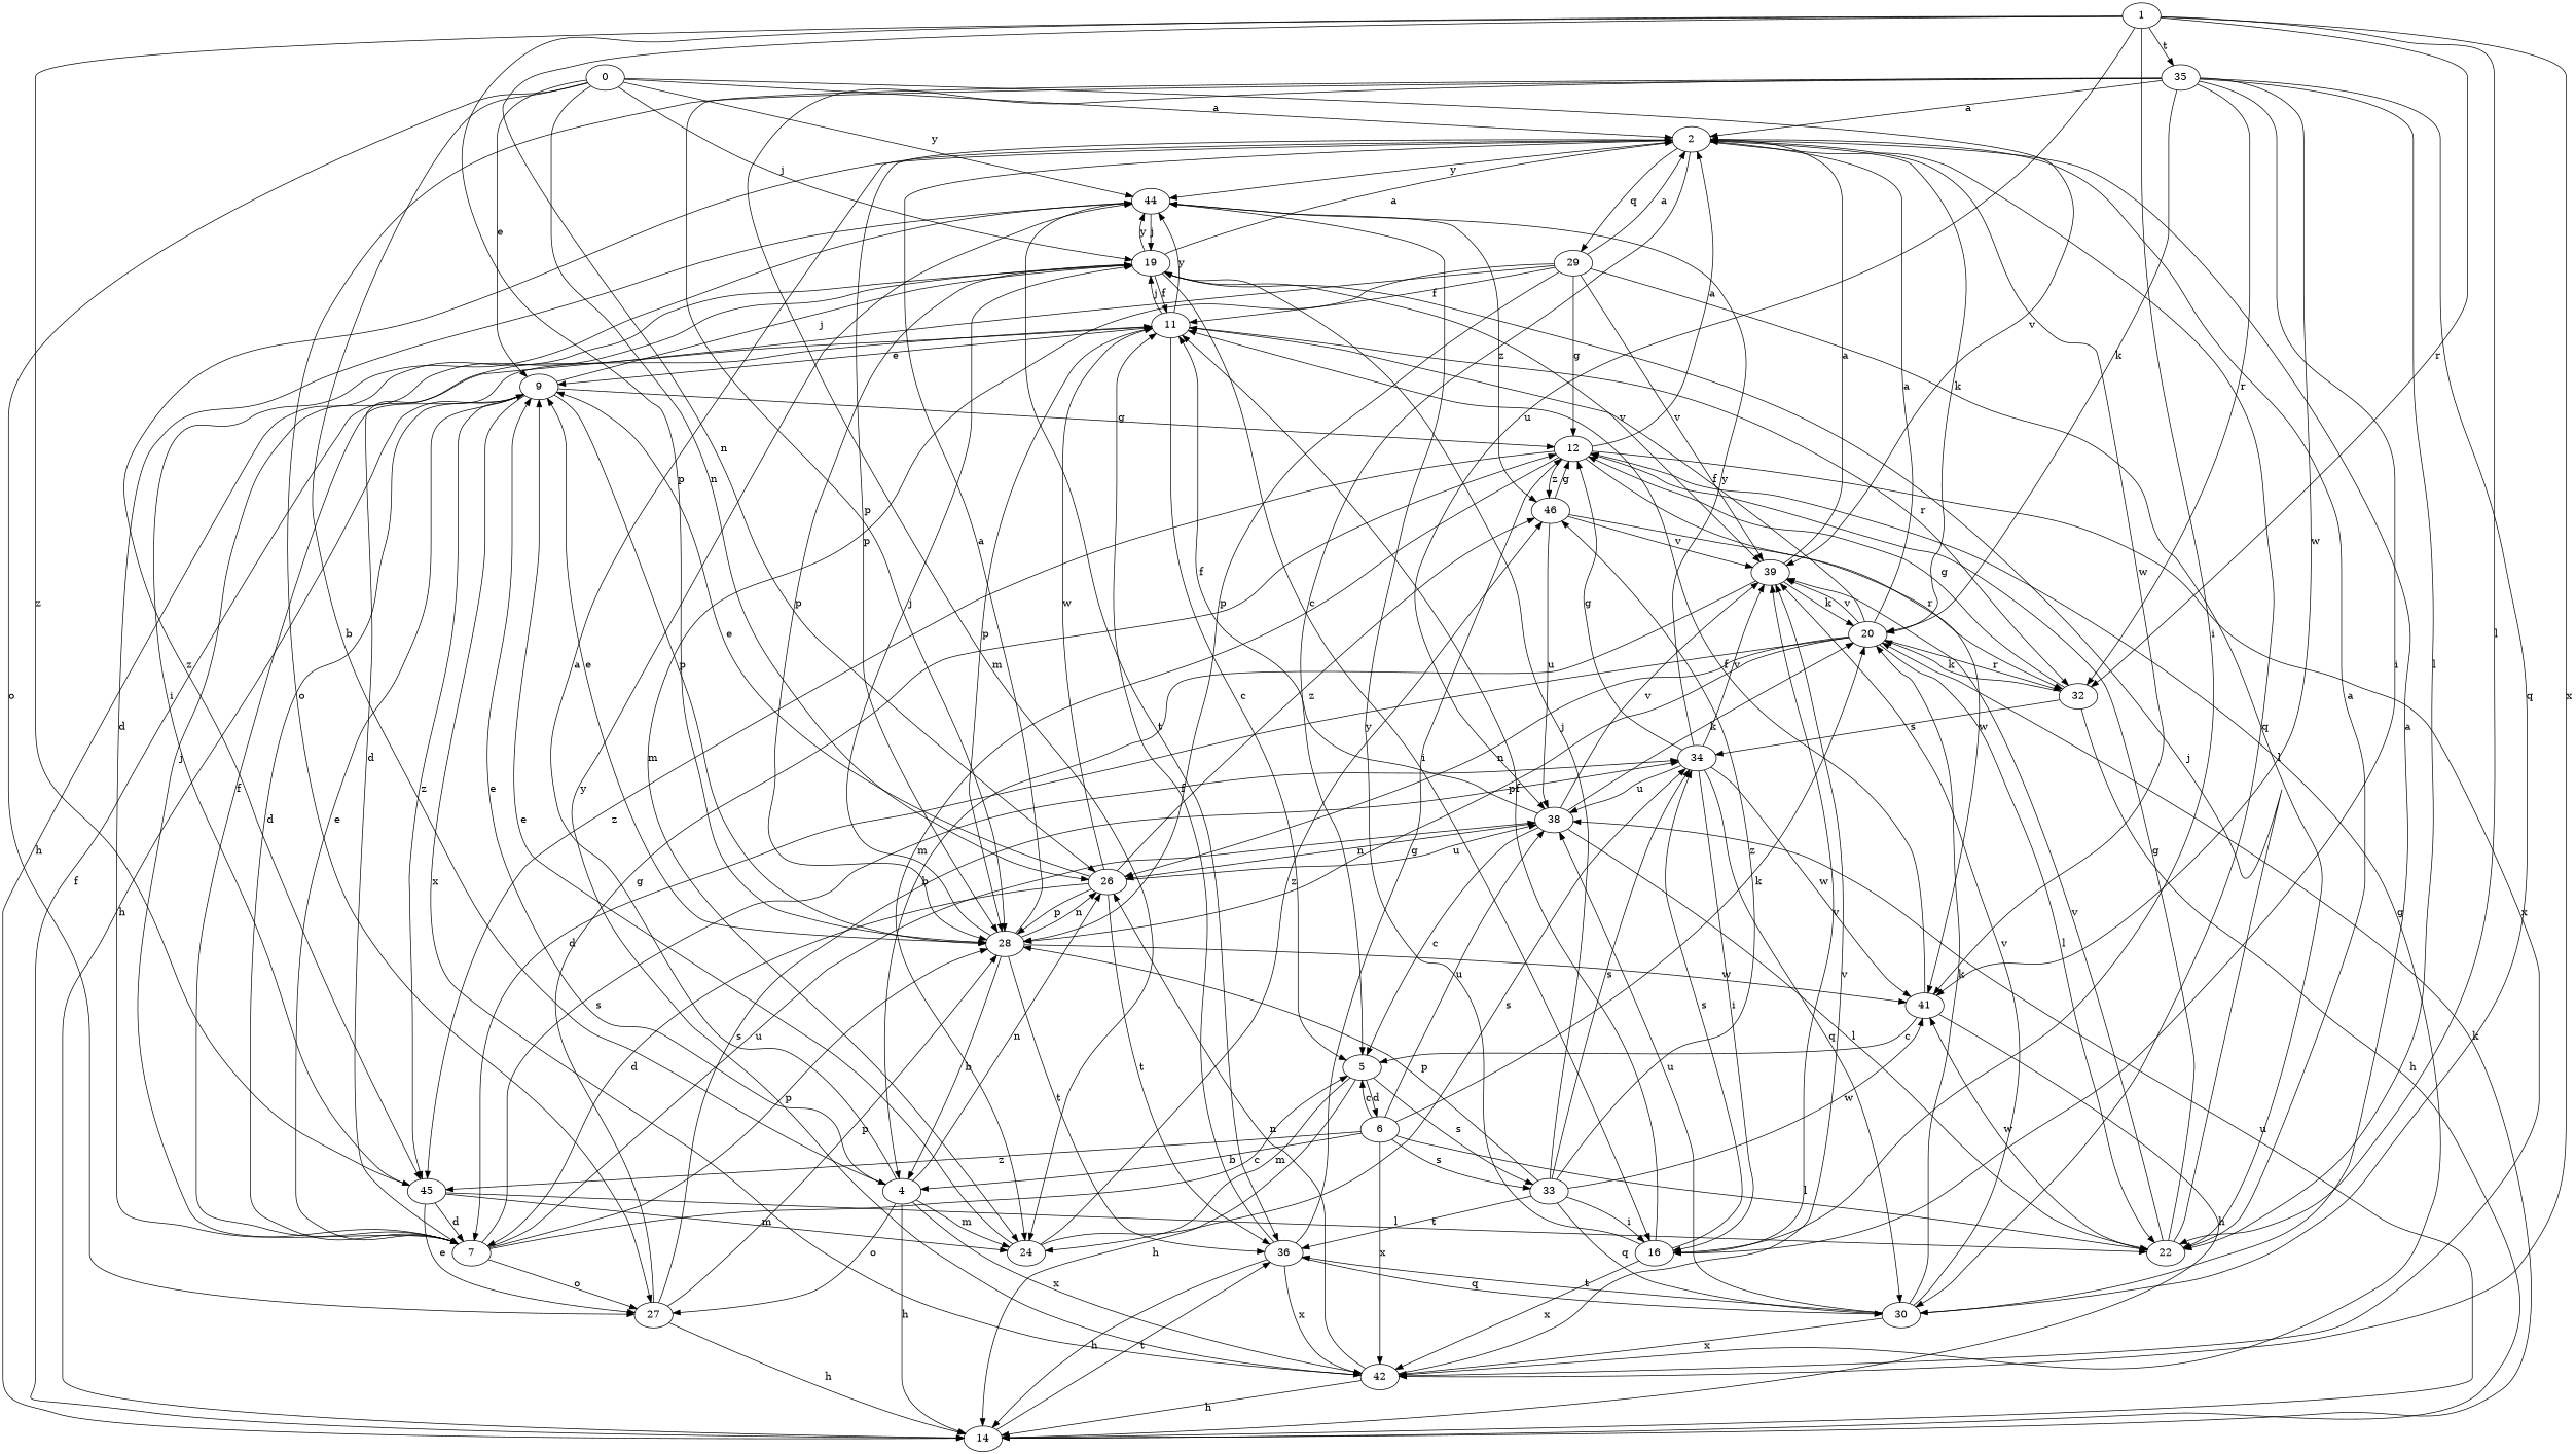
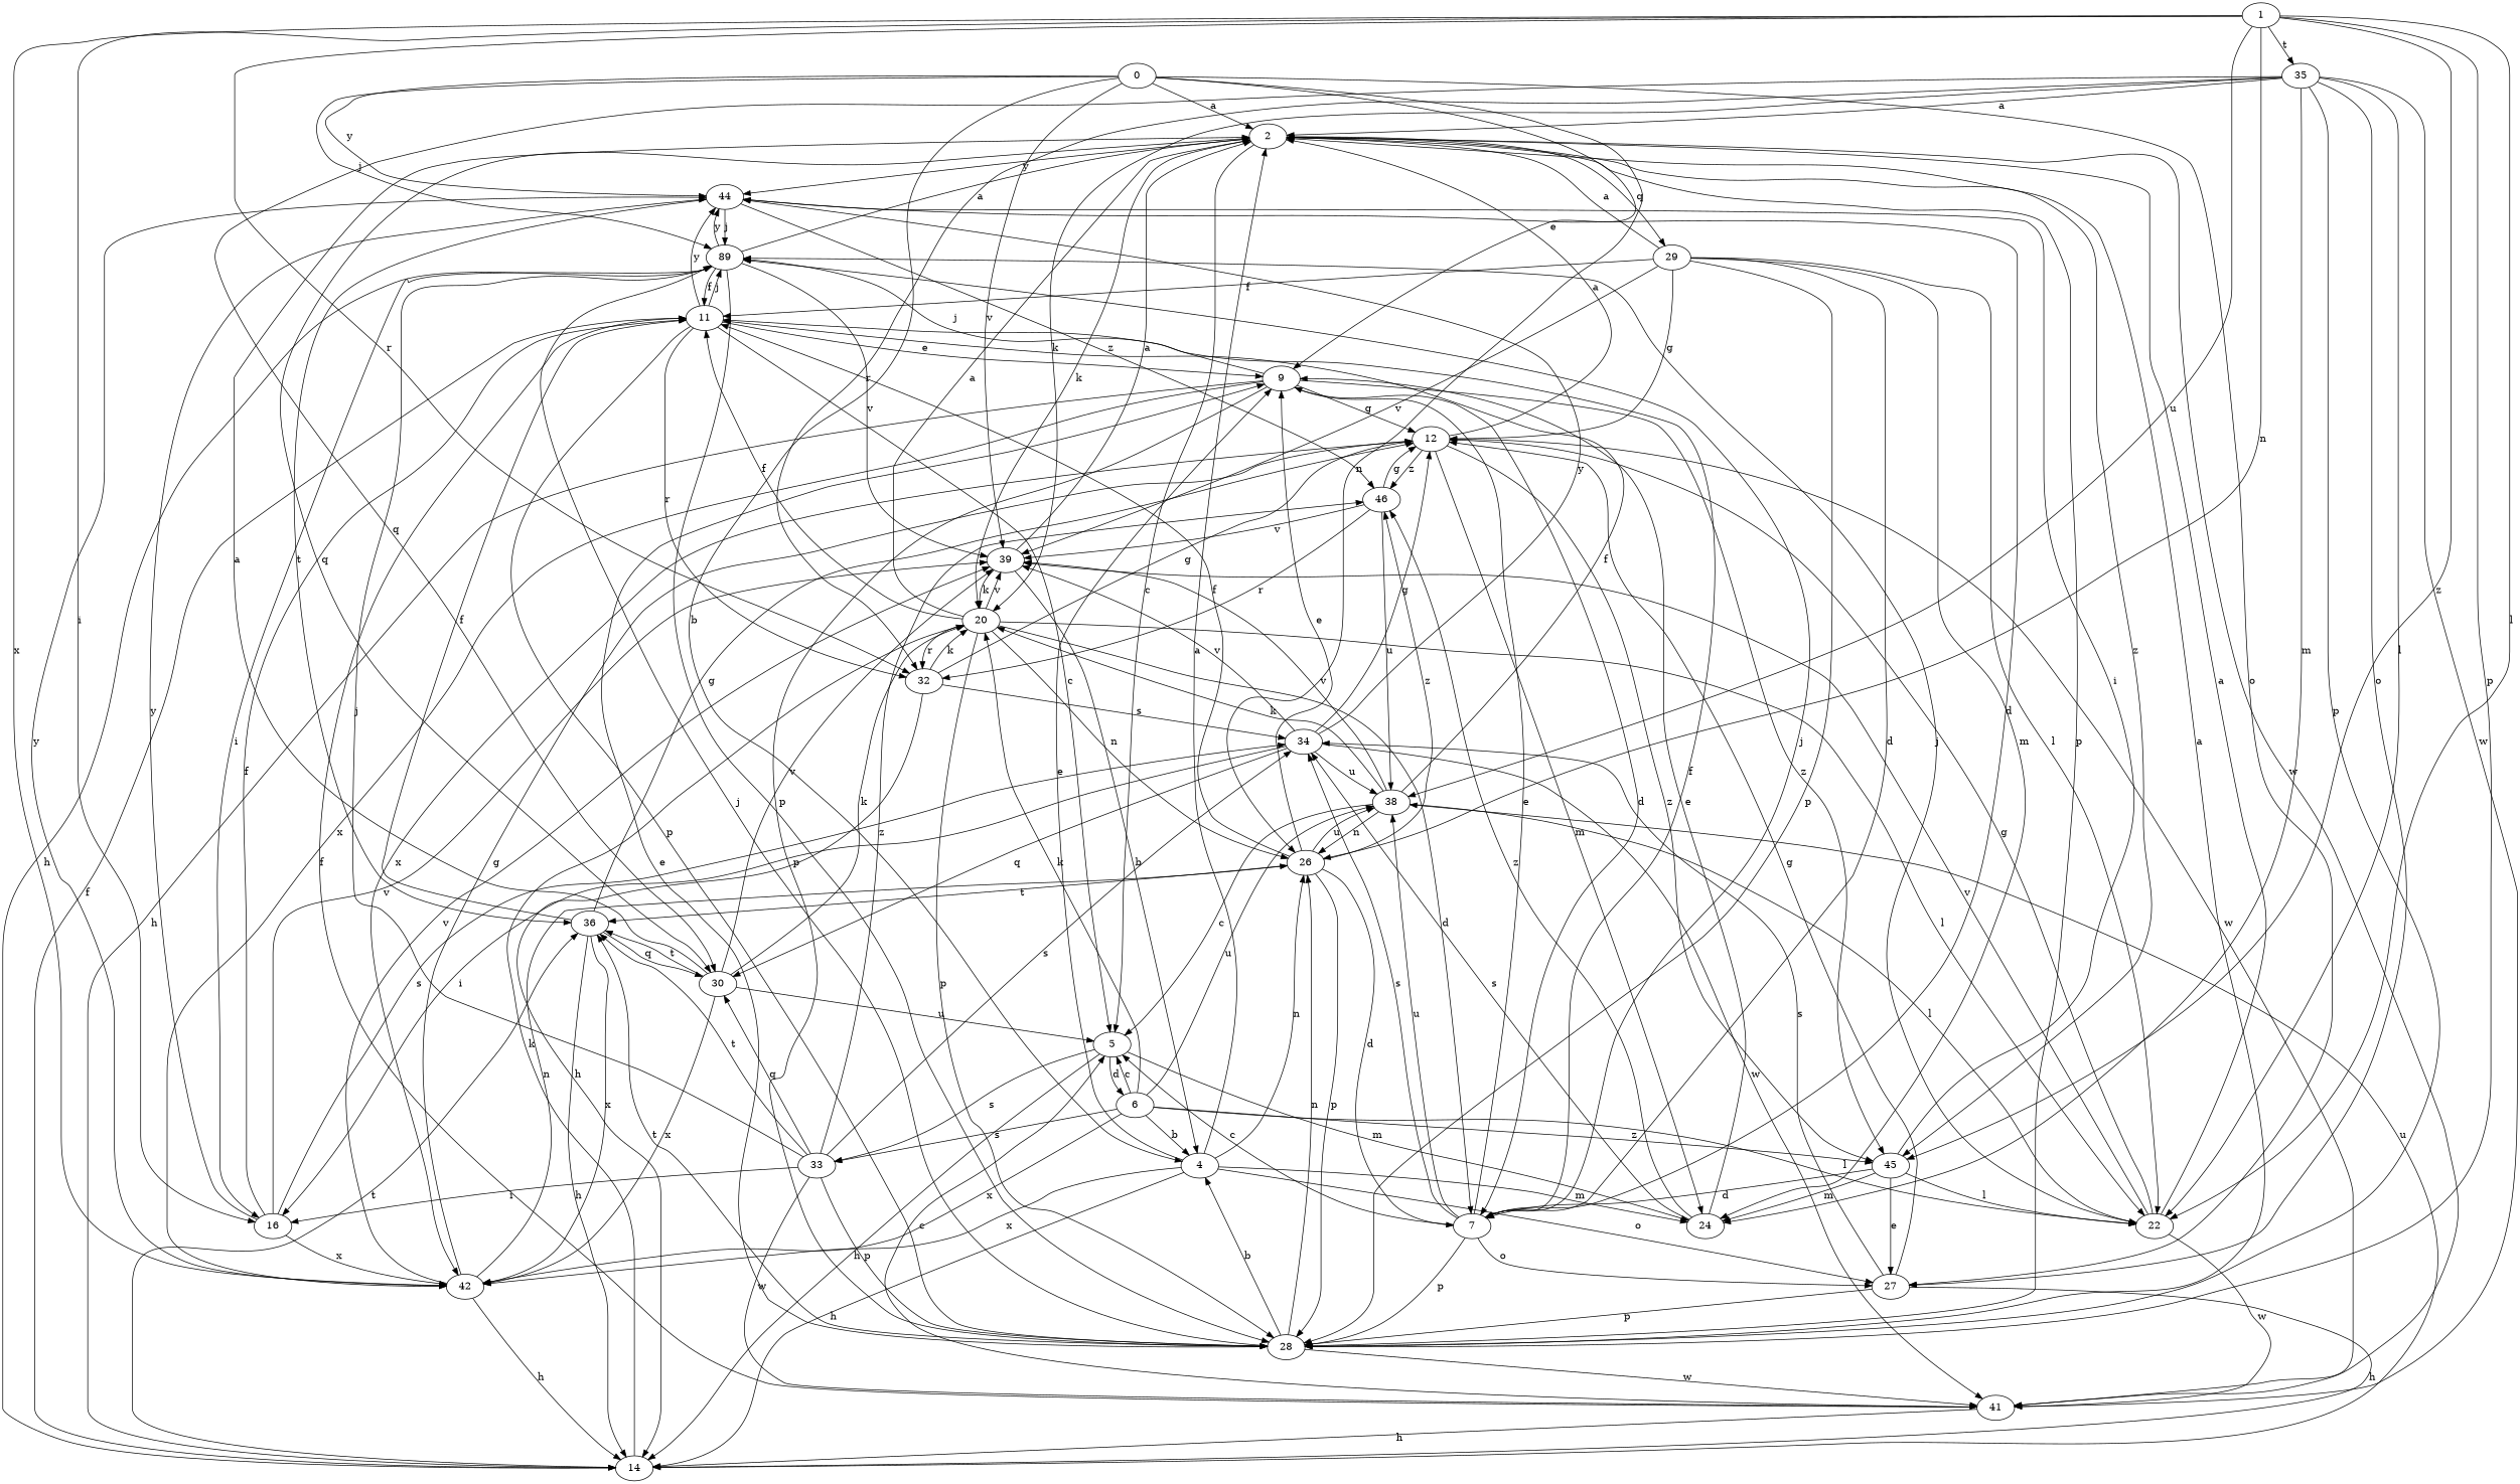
  strict digraph {
    0
    2
    4
    9
-   19
+   19 [label=89]
    26
    27
    39
    44
    28
    45
    5
    20
    29
    30
    41
    42
    14
    24
    7
    12
    16
    11
    38
    46
    36
    34
    1
    22
    32
    35
    6
    33
    0 -> 2 [label=a]
    0 -> 4 [label=b]
    0 -> 9 [label=e]
    0 -> 19 [label=j]
    0 -> 26 [label=n]
    0 -> 27 [label=o]
    0 -> 39 [label=v]
    0 -> 44 [label=y]
    2 -> 44 [label=y]
    2 -> 28 [label=p]
    2 -> 45 [label=z]
    2 -> 5 [label=c]
    2 -> 20 [label=k]
    2 -> 29 [label=q]
    2 -> 30 [label=q]
    2 -> 41 [label=w]
    4 -> 2 [label=a]
    4 -> 9 [label=e]
    4 -> 26 [label=n]
    4 -> 27 [label=o]
    4 -> 42 [label=x]
    4 -> 14 [label=h]
    4 -> 24 [label=m]
    9 -> 19 [label=j]
    9 -> 28 [label=p]
    9 -> 45 [label=z]
    9 -> 42 [label=x]
    9 -> 14 [label=h]
    9 -> 7 [label=d]
    9 -> 12 [label=g]
    19 -> 2 [label=a]
    19 -> 39 [label=v]
    19 -> 44 [label=y]
    19 -> 28 [label=p]
    19 -> 14 [label=h]
    19 -> 16 [label=i]
    19 -> 11 [label=f]
    26 -> 9 [label=e]
    26 -> 28 [label=p]
    26 -> 7 [label=d]
-   26 -> 11 [label=w]
+   26 -> 11 [label=f]
    26 -> 38 [label=u]
    26 -> 46 [label=z]
    26 -> 36 [label=t]
    27 -> 28 [label=p]
    27 -> 14 [label=h]
    27 -> 12 [label=g]
    27 -> 34 [label=s]
    39 -> 2 [label=a]
    39 -> 4 [label=b]
    39 -> 20 [label=k]
    44 -> 19 [label=j]
    44 -> 7 [label=d]
    44 -> 46 [label=z]
    44 -> 36 [label=t]
    28 -> 2 [label=a]
    28 -> 4 [label=b]
    28 -> 9 [label=e]
    28 -> 19 [label=j]
    28 -> 26 [label=n]
    28 -> 41 [label=w]
    28 -> 36 [label=t]
    45 -> 27 [label=e]
    45 -> 44 [label=i]
    45 -> 24 [label=m]
    45 -> 7 [label=d]
    45 -> 22 [label=l]
    5 -> 14 [label=h]
    5 -> 24 [label=m]
    5 -> 6 [label=d]
    5 -> 33 [label=s]
    20 -> 2 [label=a]
    20 -> 26 [label=n]
    20 -> 39 [label=v]
    20 -> 28 [label=p]
    20 -> 7 [label=d]
    20 -> 11 [label=f]
    20 -> 22 [label=l]
    20 -> 32 [label=r]
    29 -> 2 [label=a]
    29 -> 39 [label=v]
    29 -> 28 [label=p]
    29 -> 24 [label=m]
    29 -> 7 [label=d]
    29 -> 12 [label=g]
    29 -> 11 [label=f]
    29 -> 22 [label=l]
    30 -> 2 [label=a]
    30 -> 39 [label=v]
    30 -> 20 [label=k]
    30 -> 42 [label=x]
-   30 -> 38 [label=u]
+   30 -> 5 [label=u]
    30 -> 36 [label=t]
    41 -> 5 [label=c]
    41 -> 14 [label=h]
    41 -> 11 [label=f]
    42 -> 26 [label=n]
    42 -> 39 [label=v]
    42 -> 44 [label=y]
    42 -> 14 [label=h]
    42 -> 12 [label=g]
    14 -> 20 [label=k]
    14 -> 11 [label=f]
    14 -> 38 [label=u]
    14 -> 36 [label=t]
    24 -> 9 [label=e]
    24 -> 46 [label=z]
    24 -> 34 [label=s]
    7 -> 9 [label=e]
    7 -> 19 [label=j]
    7 -> 27 [label=o]
    7 -> 28 [label=p]
    7 -> 5 [label=c]
    7 -> 11 [label=f]
    7 -> 38 [label=u]
    7 -> 34 [label=s]
    12 -> 2 [label=a]
    12 -> 45 [label=z]
    12 -> 41 [label=w]
    12 -> 42 [label=x]
    12 -> 24 [label=m]
    12 -> 46 [label=z]
    16 -> 39 [label=v]
    16 -> 44 [label=y]
    16 -> 42 [label=x]
    16 -> 11 [label=f]
    16 -> 34 [label=s]
    11 -> 9 [label=e]
    11 -> 19 [label=j]
    11 -> 44 [label=y]
    11 -> 28 [label=p]
    11 -> 5 [label=c]
    11 -> 32 [label=r]
    38 -> 26 [label=n]
    38 -> 39 [label=v]
    38 -> 5 [label=c]
    38 -> 20 [label=k]
    38 -> 11 [label=f]
    38 -> 22 [label=l]
    46 -> 39 [label=v]
    46 -> 12 [label=g]
    46 -> 38 [label=u]
    46 -> 32 [label=r]
    36 -> 30 [label=q]
    36 -> 42 [label=x]
    36 -> 14 [label=h]
    36 -> 12 [label=g]
    36 -> 11 [label=f]
    34 -> 39 [label=v]
    34 -> 44 [label=y]
    34 -> 30 [label=q]
    34 -> 41 [label=w]
    34 -> 12 [label=g]
    34 -> 16 [label=i]
    34 -> 38 [label=u]
    1 -> 26 [label=n]
    1 -> 28 [label=p]
    1 -> 45 [label=z]
    1 -> 42 [label=x]
    1 -> 16 [label=i]
    1 -> 38 [label=u]
    1 -> 22 [label=l]
    1 -> 32 [label=r]
    1 -> 35 [label=t]
    22 -> 2 [label=a]
    22 -> 19 [label=j]
    22 -> 39 [label=v]
    22 -> 41 [label=w]
    22 -> 12 [label=g]
    32 -> 20 [label=k]
    32 -> 14 [label=h]
    32 -> 12 [label=g]
    32 -> 34 [label=s]
    35 -> 2 [label=a]
    35 -> 27 [label=o]
    35 -> 28 [label=p]
    35 -> 20 [label=k]
    35 -> 30 [label=q]
    35 -> 41 [label=w]
    35 -> 24 [label=m]
-   35 -> 16 [label=i]
    35 -> 22 [label=l]
    35 -> 32 [label=r]
    6 -> 4 [label=b]
    6 -> 45 [label=z]
    6 -> 5 [label=c]
    6 -> 20 [label=k]
    6 -> 42 [label=x]
    6 -> 38 [label=u]
    6 -> 22 [label=l]
    6 -> 33 [label=s]
    33 -> 19 [label=j]
    33 -> 28 [label=p]
    33 -> 30 [label=q]
    33 -> 41 [label=w]
    33 -> 16 [label=i]
    33 -> 46 [label=z]
    33 -> 36 [label=t]
    33 -> 34 [label=s]
  }
